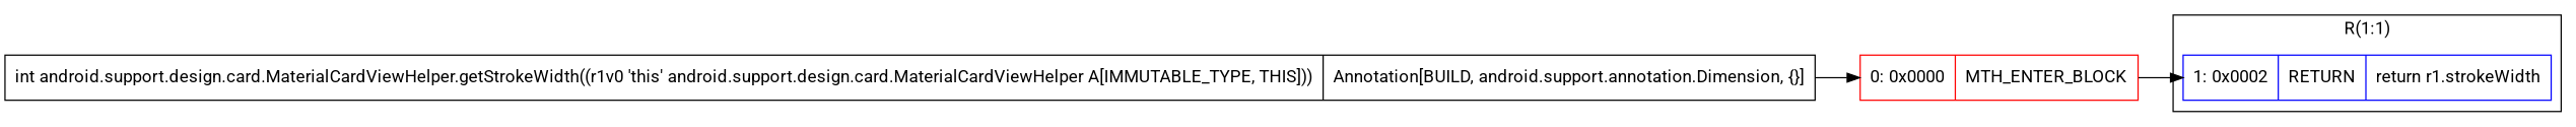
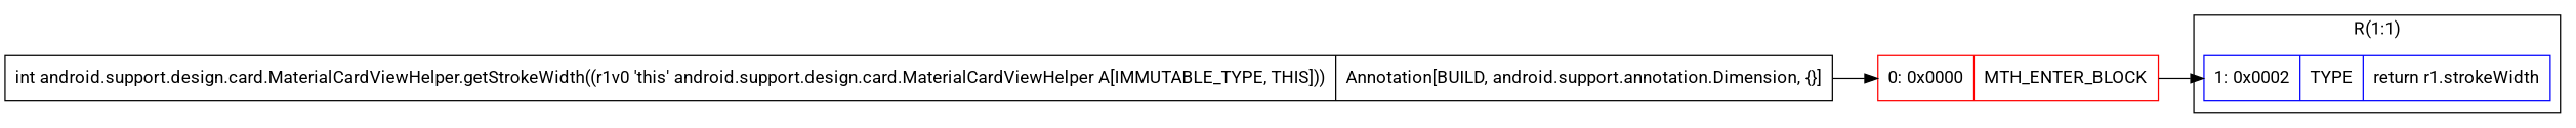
  digraph {
    rankdir=LR
    fontname=Roboto
    node [shape=record fontname=Roboto]
    edge [fontname=Roboto]
-   n1 [color=blue label="{1\:\ 0x0002|RETURN\l|return r1.strokeWidth\l}"]
+   n1 [color=blue label="{1\:\ 0x0002|TYPE\l|return r1.strokeWidth\l}"]
    n2 [color=red label="{0\:\ 0x0000|MTH_ENTER_BLOCK\l}"]
    n3 [label="{int android.support.design.card.MaterialCardViewHelper.getStrokeWidth((r1v0 'this' android.support.design.card.MaterialCardViewHelper A[IMMUTABLE_TYPE, THIS]))  | Annotation[BUILD, android.support.annotation.Dimension, \{\}]\l}"]
    subgraph cluster_1 {
      label="R(1:1)"
      n1
    }
    n2 -> n1
    n3 -> n2
  }
